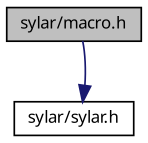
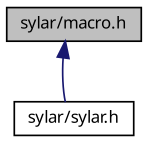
  digraph {
    fontname="Noto Sans"
    node [color=black fontname="Noto Sans" fontsize=10 shape=record style=filled]
    n1 [fillcolor=grey75 fontcolor=black height=0.2 label="sylar/macro.h" width=0.4]
    n2 [fillcolor=white height=0.2 label="sylar/sylar.h" width=0.4]
-   n2 -> n1 [color=midnightblue dir=back fontname="Noto Sans" fontsize=10 labelfontname=Helvetica labelfontsize=10 style=solid]
+   n1 -> n2 [color=midnightblue dir=back fontname="Noto Sans" fontsize=10 labelfontname=Helvetica labelfontsize=10 style=solid]
  }
